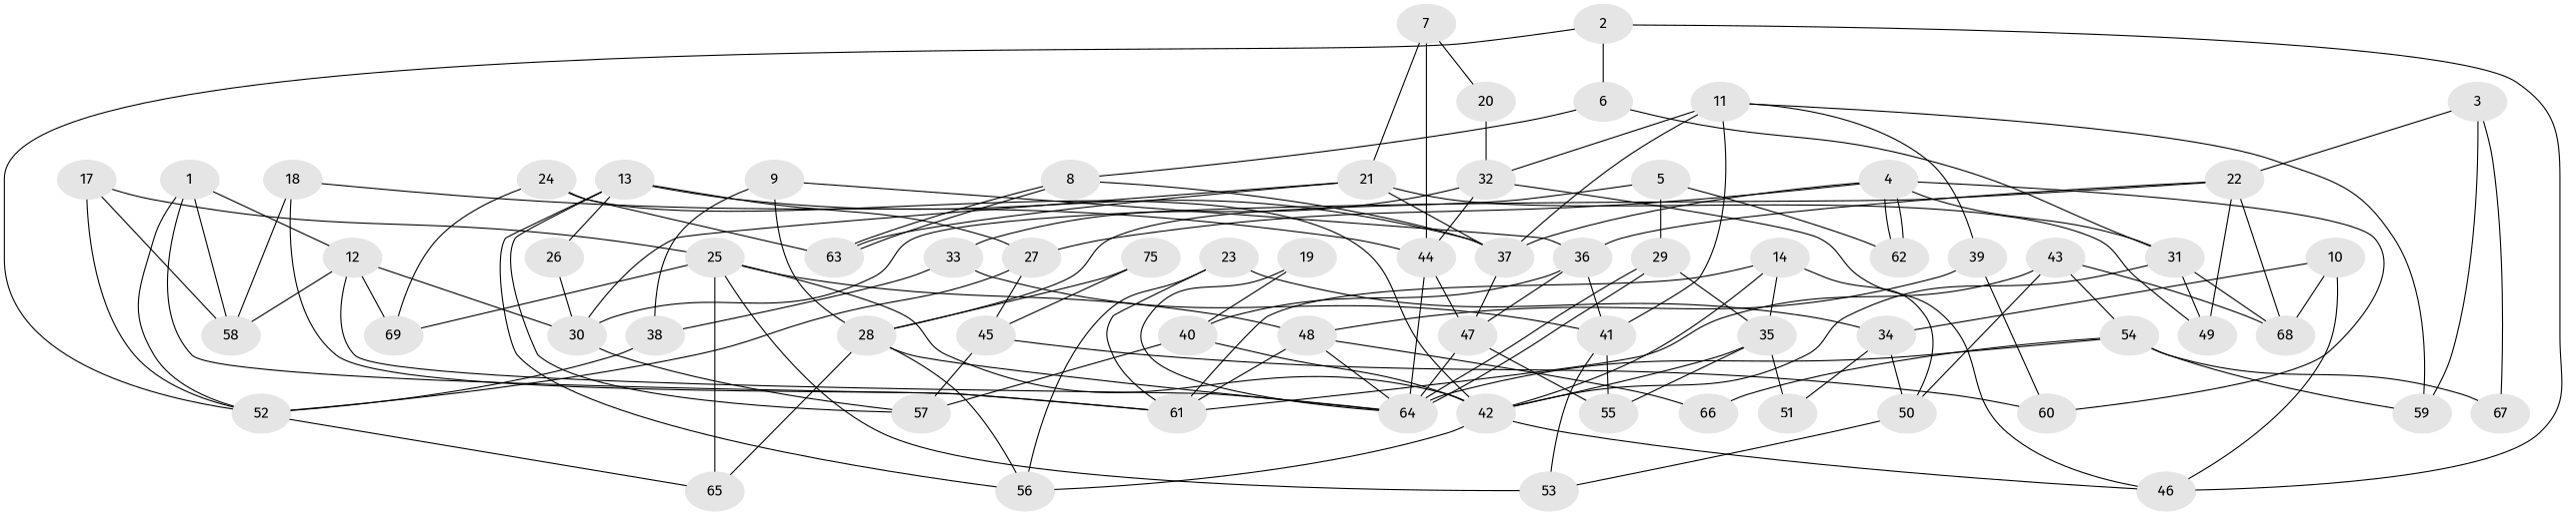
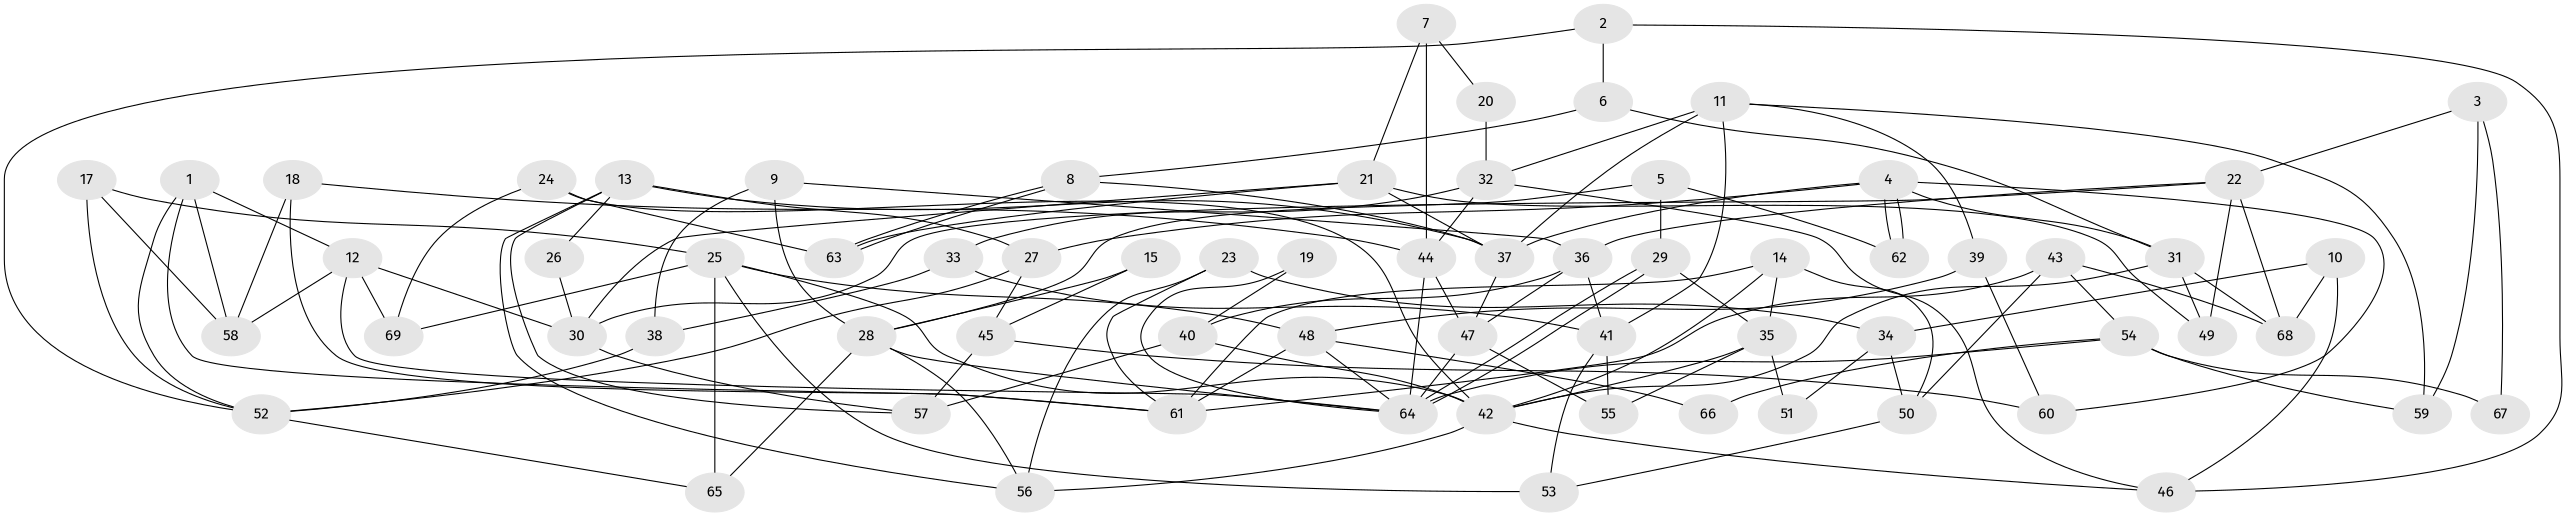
  graph {
    fontname="Fira Sans"
    node [color=gray90 fontname="Fira Sans" style=filled]
    edge [fontname="Fira Sans"]
    1
    12
    52
    58
    61
    30
    64
    69
    65
    2
    6
    46
    31
    8
    3
    22
    59
    67
    36
    68
    49
    4
    27
    37
    60
    62
    45
    42
    47
    5
    28
    29
    56
    35
    63
    7
    20
    21
    44
    32
    9
    38
    41
    40
    10
    34
    50
    51
    11
    39
    33
    48
    53
    55
    57
    13
    26
    14
-   15 [label=75]
+   15
    17
    25
    18
    19
    23
    24
    66
    43
    54
    1 -- 12
    1 -- 52
    1 -- 58
    1 -- 61
    12 -- 58
    12 -- 30
    12 -- 64
    12 -- 69
    52 -- 65
    30 -- 57
    2 -- 52
    2 -- 6
    2 -- 46
    6 -- 31
    6 -- 8
    31 -- 68
    31 -- 49
    31 -- 42
    8 -- 37
    8 -- 63
    8 -- 63
    3 -- 22
    3 -- 59
    3 -- 67
    22 -- 30
    22 -- 36
    22 -- 68
    22 -- 49
    36 -- 47
    36 -- 41
    36 -- 40
    4 -- 31
    4 -- 27
    4 -- 37
    4 -- 60
    4 -- 62
    4 -- 62
    27 -- 52
    27 -- 45
    37 -- 47
    45 -- 60
    45 -- 57
    42 -- 46
    42 -- 56
    47 -- 64
    47 -- 55
    5 -- 62
    5 -- 28
    5 -- 29
    28 -- 64
    28 -- 65
    28 -- 56
    29 -- 64
    29 -- 64
    29 -- 35
    35 -- 42
    35 -- 51
    35 -- 55
    7 -- 20
    7 -- 21
    7 -- 44
    20 -- 32
    21 -- 30
    21 -- 49
    21 -- 37
    21 -- 63
    44 -- 64
    44 -- 47
    32 -- 46
    32 -- 44
    32 -- 33
    9 -- 36
    9 -- 28
    9 -- 38
    38 -- 52
    41 -- 53
    41 -- 55
    40 -- 42
    40 -- 57
    10 -- 46
    10 -- 68
    10 -- 34
    34 -- 50
    34 -- 51
    50 -- 53
    11 -- 59
    11 -- 37
    11 -- 32
    11 -- 41
    11 -- 39
    39 -- 60
    39 -- 48
    33 -- 38
    33 -- 41
    48 -- 61
    48 -- 64
    48 -- 66
    13 -- 27
    13 -- 37
    13 -- 56
    13 -- 57
    13 -- 26
    26 -- 30
    14 -- 61
    14 -- 42
    14 -- 35
    14 -- 50
    15 -- 45
    15 -- 28
    17 -- 52
    17 -- 58
    17 -- 25
    25 -- 69
    25 -- 65
    25 -- 42
    25 -- 48
    25 -- 53
    18 -- 58
    18 -- 61
    18 -- 44
    19 -- 64
    19 -- 40
    23 -- 61
    23 -- 56
    23 -- 34
    24 -- 69
    24 -- 42
    24 -- 63
    43 -- 61
    43 -- 68
    43 -- 50
    43 -- 54
    54 -- 64
    54 -- 59
    54 -- 67
    54 -- 66
  }
